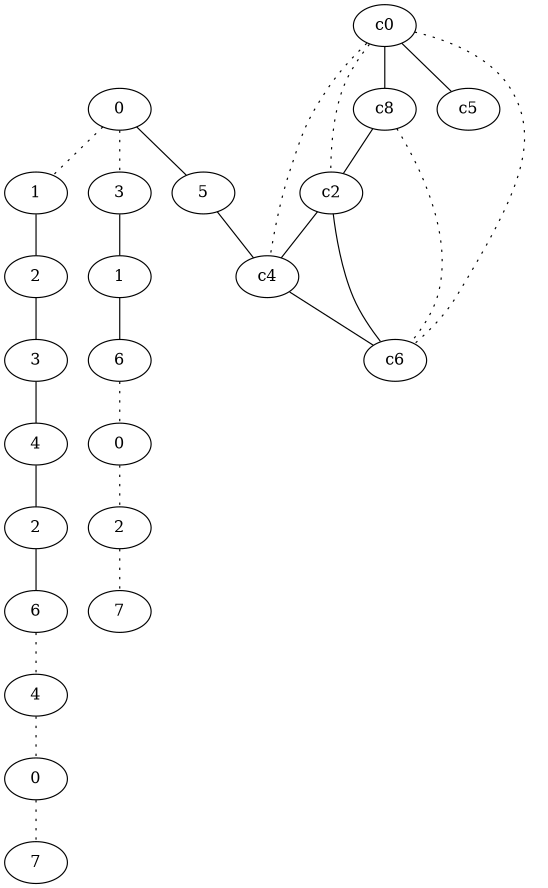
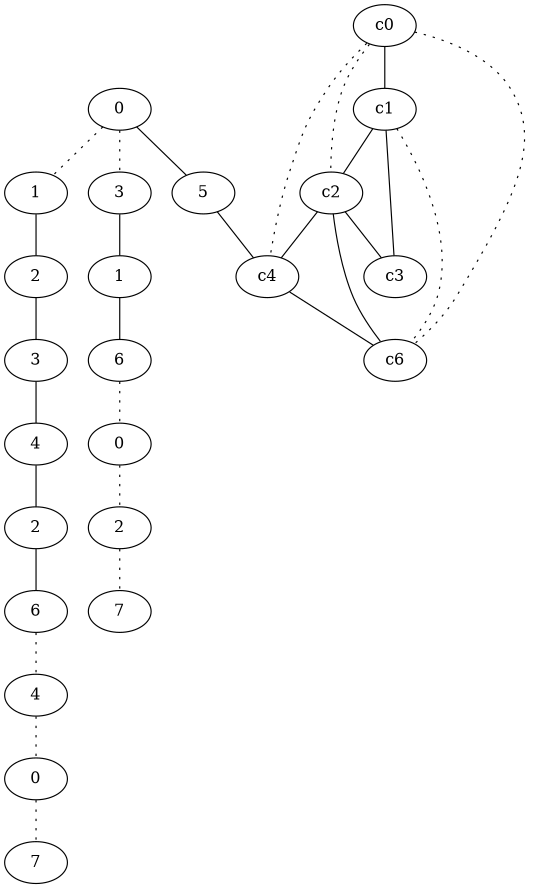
  graph {
    n1 [label=0]
    n2 [label=1]
    n3 [label=3]
    n4 [label=5]
    n5 [label=2]
    n6 [label=1]
    c4
    n8 [label=3]
    n9 [label=4]
    n10 [label=2]
    n11 [label=6]
    n12 [label=4]
    n13 [label=0]
    n14 [label=7]
    n15 [label=6]
    n16 [label=0]
    n17 [label=2]
    n18 [label=7]
    c0
-   c1 [label=c8]
+   c1
    c2
-   c5
    c6
+   c3
    n1 -- n2 [style=dotted]
    n1 -- n3 [style=dotted]
    n1 -- n4
    n2 -- n5
    n3 -- n6
    n4 -- c4
    n5 -- n8
    n6 -- n15
    c4 -- c6 [style=solid]
    n8 -- n9
    n9 -- n10
    n10 -- n11
    n11 -- n12 [style=dotted]
    n12 -- n13 [style=dotted]
    n13 -- n14 [style=dotted]
    n15 -- n16 [style=dotted]
    n16 -- n17 [style=dotted]
    n17 -- n18 [style=dotted]
    c0 -- c4 [style=dotted]
    c0 -- c1 [style=solid]
    c0 -- c2 [style=dotted]
-   c0 -- c5
    c0 -- c6 [style=dotted]
    c1 -- c2
    c1 -- c6 [style=dotted]
+   c1 -- c3
    c2 -- c4
    c2 -- c6
+   c2 -- c3
  }
